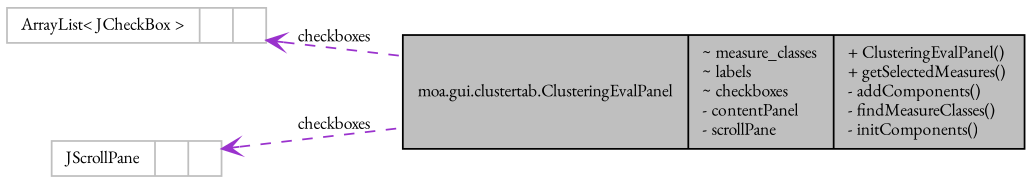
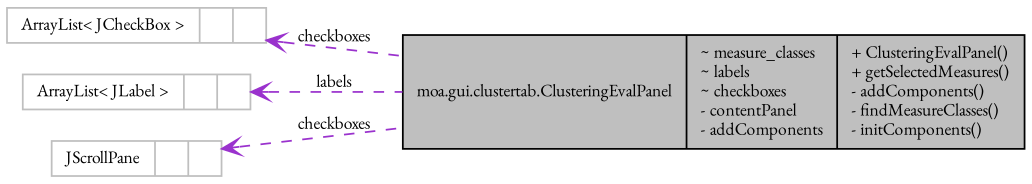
  digraph {
    fontname="EB Garamond"
    rankdir=LR
    node [color=grey75 fillcolor=white fontname="EB Garamond" fontsize=10 shape=record style=filled]
    edge [arrowtail=open color=darkorchid3 dir=back fontname="EB Garamond" fontsize=10 labelfontname=Helvetica labelfontsize=10 style=dashed]
-   n1 [color=black fillcolor=grey75 fontcolor=black height=0.2 label="{moa.gui.clustertab.ClusteringEvalPanel\n|~ measure_classes\l~ labels\l~ checkboxes\l- contentPanel\l- scrollPane\l|+ ClusteringEvalPanel()\l+ getSelectedMeasures()\l- addComponents()\l- findMeasureClasses()\l- initComponents()\l}" width=0.4]
+   n1 [color=black fillcolor=grey75 fontcolor=black height=0.2 label="{moa.gui.clustertab.ClusteringEvalPanel\n|~ measure_classes\l~ labels\l~ checkboxes\l- contentPanel\l- addComponents\l|+ ClusteringEvalPanel()\l+ getSelectedMeasures()\l- addComponents()\l- findMeasureClasses()\l- initComponents()\l}" width=0.4]
    n2 [height=0.2 label="{ArrayList\< JCheckBox \>\n||}" width=0.4]
+   n3 [height=0.2 label="{ArrayList\< JLabel \>\n||}" width=0.4]
    n4 [height=0.2 label="{JScrollPane\n||}" width=0.4]
    n2 -> n1 [label=checkboxes]
+   n3 -> n1 [label=labels]
    n4 -> n1 [label=checkboxes]
  }
